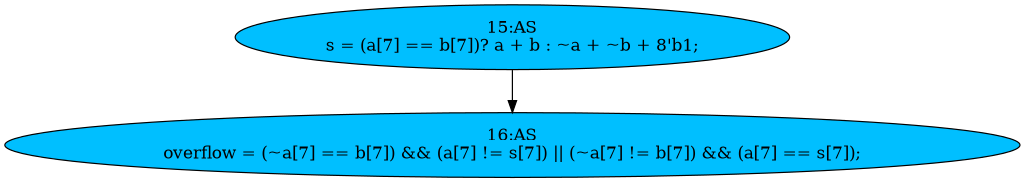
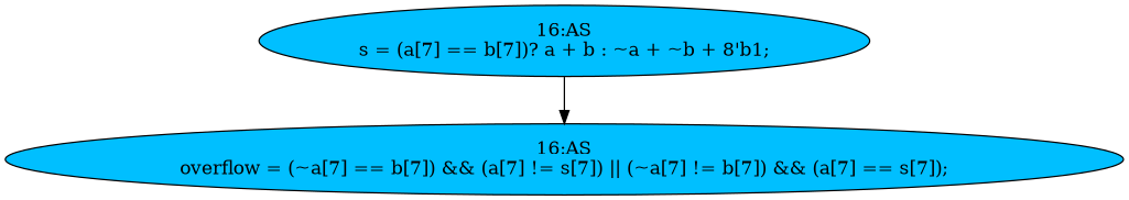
  strict digraph {
    node [fillcolor=deepskyblue statements="[]" style=filled typ=Assign]
    n1 [ast="<pyverilog.vparser.ast.Assign object at 0x7f0461926890>" def_var="['overflow']" label="16:AS\noverflow = (~a[7] == b[7]) && (a[7] != s[7]) || (~a[7] != b[7]) && (a[7] == s[7]);" use_var="['a', 'b', 'a', 's', 'a', 'b', 'a', 's']"]
-   n2 [ast="<pyverilog.vparser.ast.Assign object at 0x7f0461923650>" def_var="['s']" label="15:AS\ns = (a[7] == b[7])? a + b : ~a + ~b + 8'b1;" use_var="['a', 'b', 'a', 'b', 'a', 'b']"]
+   n2 [ast="<pyverilog.vparser.ast.Assign object at 0x7f0461923650>" def_var="['s']" label="16:AS\ns = (a[7] == b[7])? a + b : ~a + ~b + 8'b1;" use_var="['a', 'b', 'a', 'b', 'a', 'b']"]
    n2 -> n1
  }
